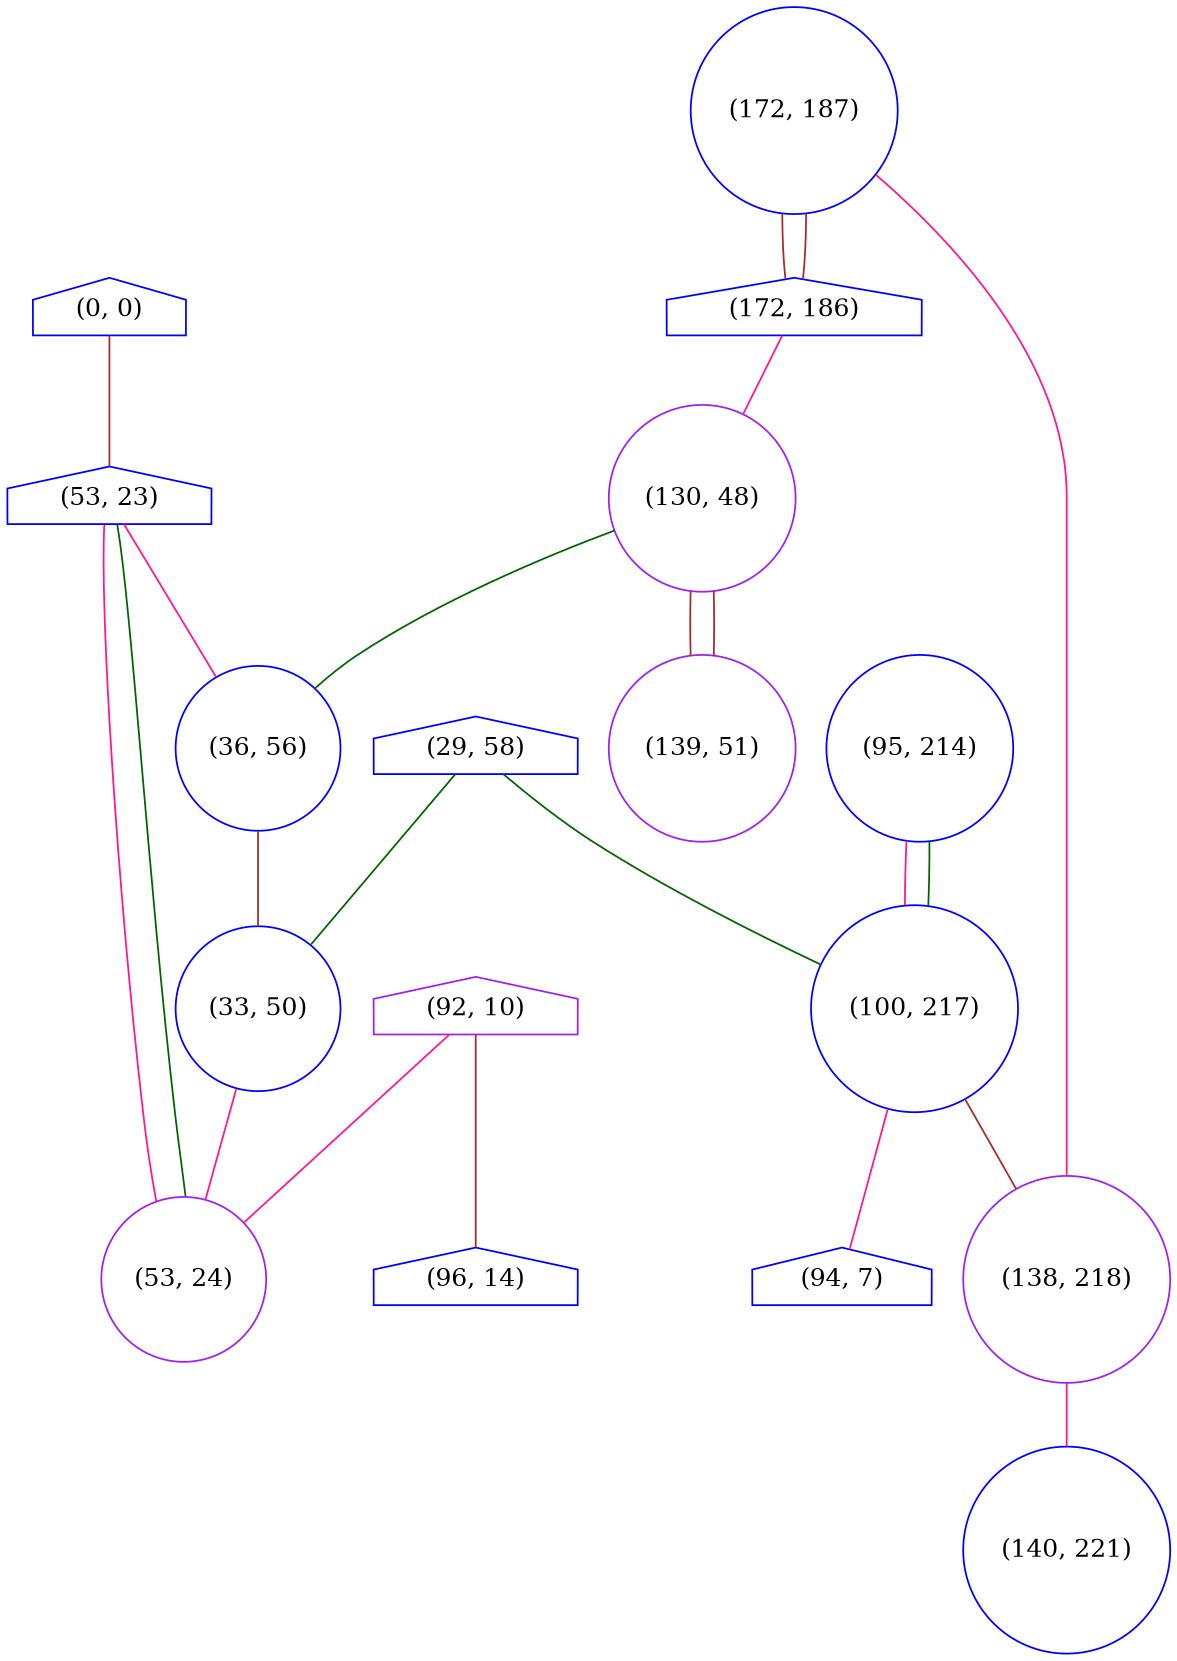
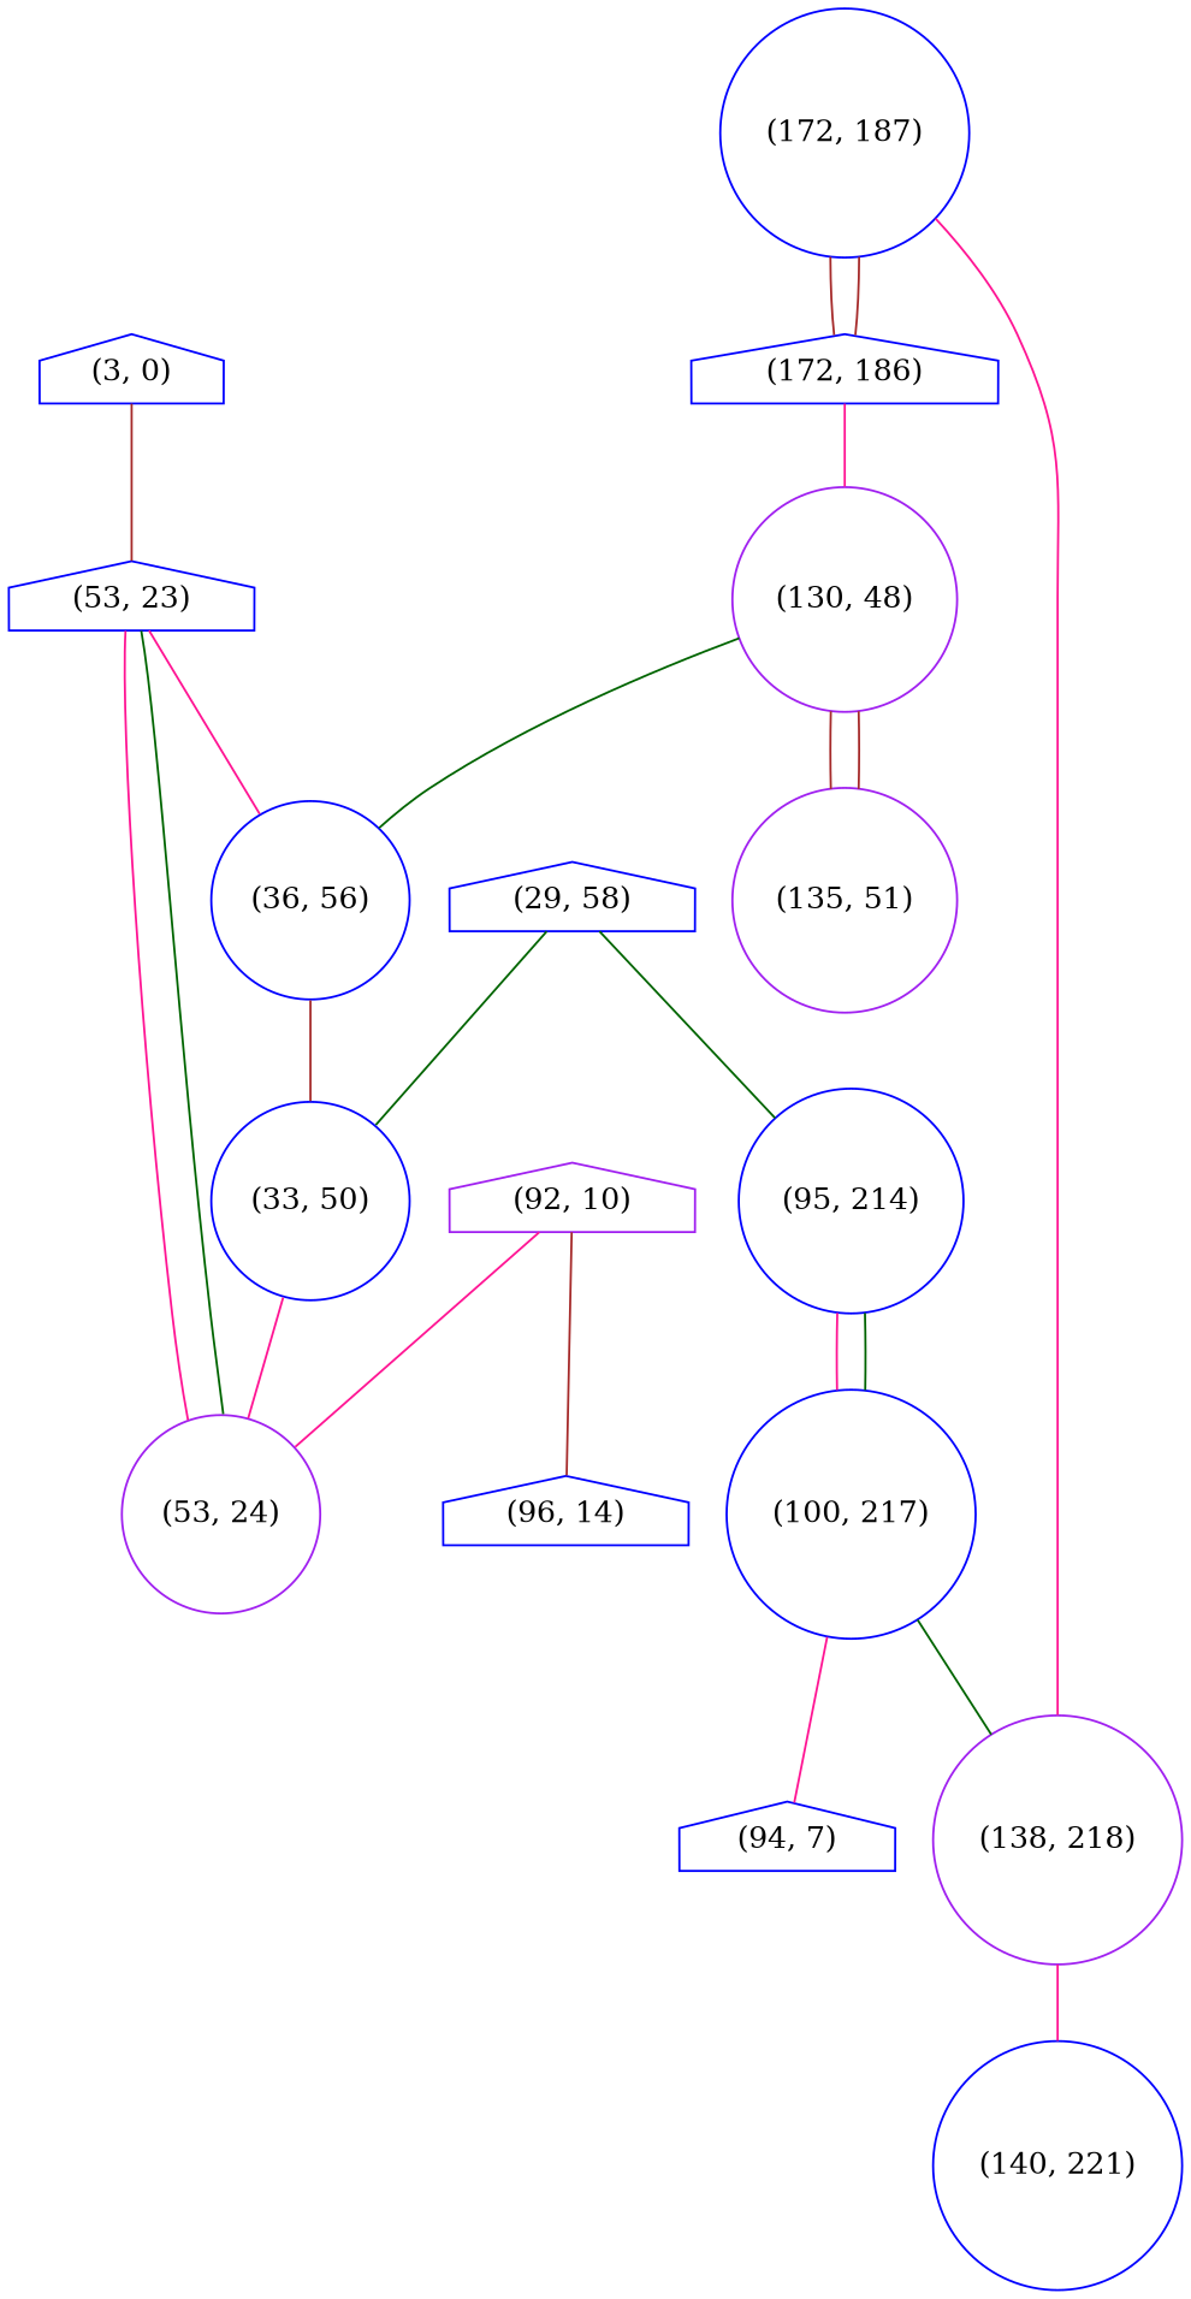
  graph {
    node [color=blue shape=circle]
    edge [color=deeppink weight=1]
    "(130, 48)" [color=purple]
    "(36, 56)"
-   "(135, 51)" [color=purple label="(139, 51)"]
+   "(135, 51)" [color=purple]
    "(33, 50)"
-   "(0, 0)" [shape=house]
+   "(0, 0)" [shape=house label="(3, 0)"]
    "(53, 23)" [shape=house]
    "(53, 24)" [color=purple]
    "(172, 186)" [shape=house]
    "(172, 187)"
    "(138, 218)" [color=purple]
    "(140, 221)"
    "(29, 58)" [shape=house]
    "(95, 214)"
    "(100, 217)"
    "(92, 10)" [color=purple shape=house]
    "(96, 14)" [shape=house]
    "(94, 7)" [shape=house]
    "(130, 48)" -- "(36, 56)" [color=darkgreen]
    "(130, 48)" -- "(135, 51)" [color=brown]
    "(130, 48)" -- "(135, 51)" [color=brown weight=2]
    "(36, 56)" -- "(33, 50)" [color=brown]
    "(33, 50)" -- "(53, 24)"
    "(0, 0)" -- "(53, 23)" [color=brown weight=4]
    "(53, 23)" -- "(36, 56)"
    "(53, 23)" -- "(53, 24)"
    "(53, 23)" -- "(53, 24)" [color=darkgreen]
    "(172, 186)" -- "(130, 48)"
    "(172, 187)" -- "(172, 186)" [color=brown]
    "(172, 187)" -- "(172, 186)" [color=brown]
    "(172, 187)" -- "(138, 218)"
    "(138, 218)" -- "(140, 221)"
    "(29, 58)" -- "(33, 50)" [color=darkgreen]
-   "(29, 58)" -- "(100, 217)" [color=darkgreen]
+   "(29, 58)" -- "(95, 214)" [color=darkgreen]
    "(95, 214)" -- "(100, 217)"
    "(95, 214)" -- "(100, 217)" [color=darkgreen]
-   "(100, 217)" -- "(138, 218)" [color=brown]
+   "(100, 217)" -- "(138, 218)" [color=darkgreen]
    "(100, 217)" -- "(94, 7)"
    "(92, 10)" -- "(53, 24)"
    "(92, 10)" -- "(96, 14)" [color=brown]
  }
